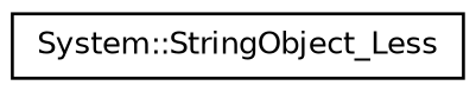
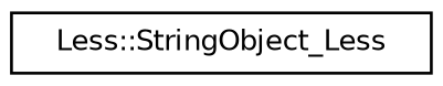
  digraph {
    rankdir=LR
-   n1 [color=black fillcolor=white fontname=Helvetica fontsize=10 height=0.2 label="System::StringObject_Less" shape=record style=filled width=0.4]
+   n1 [color=black fillcolor=white fontname=Helvetica fontsize=10 height=0.2 label="Less::StringObject_Less" shape=record style=filled width=0.4]
  }
